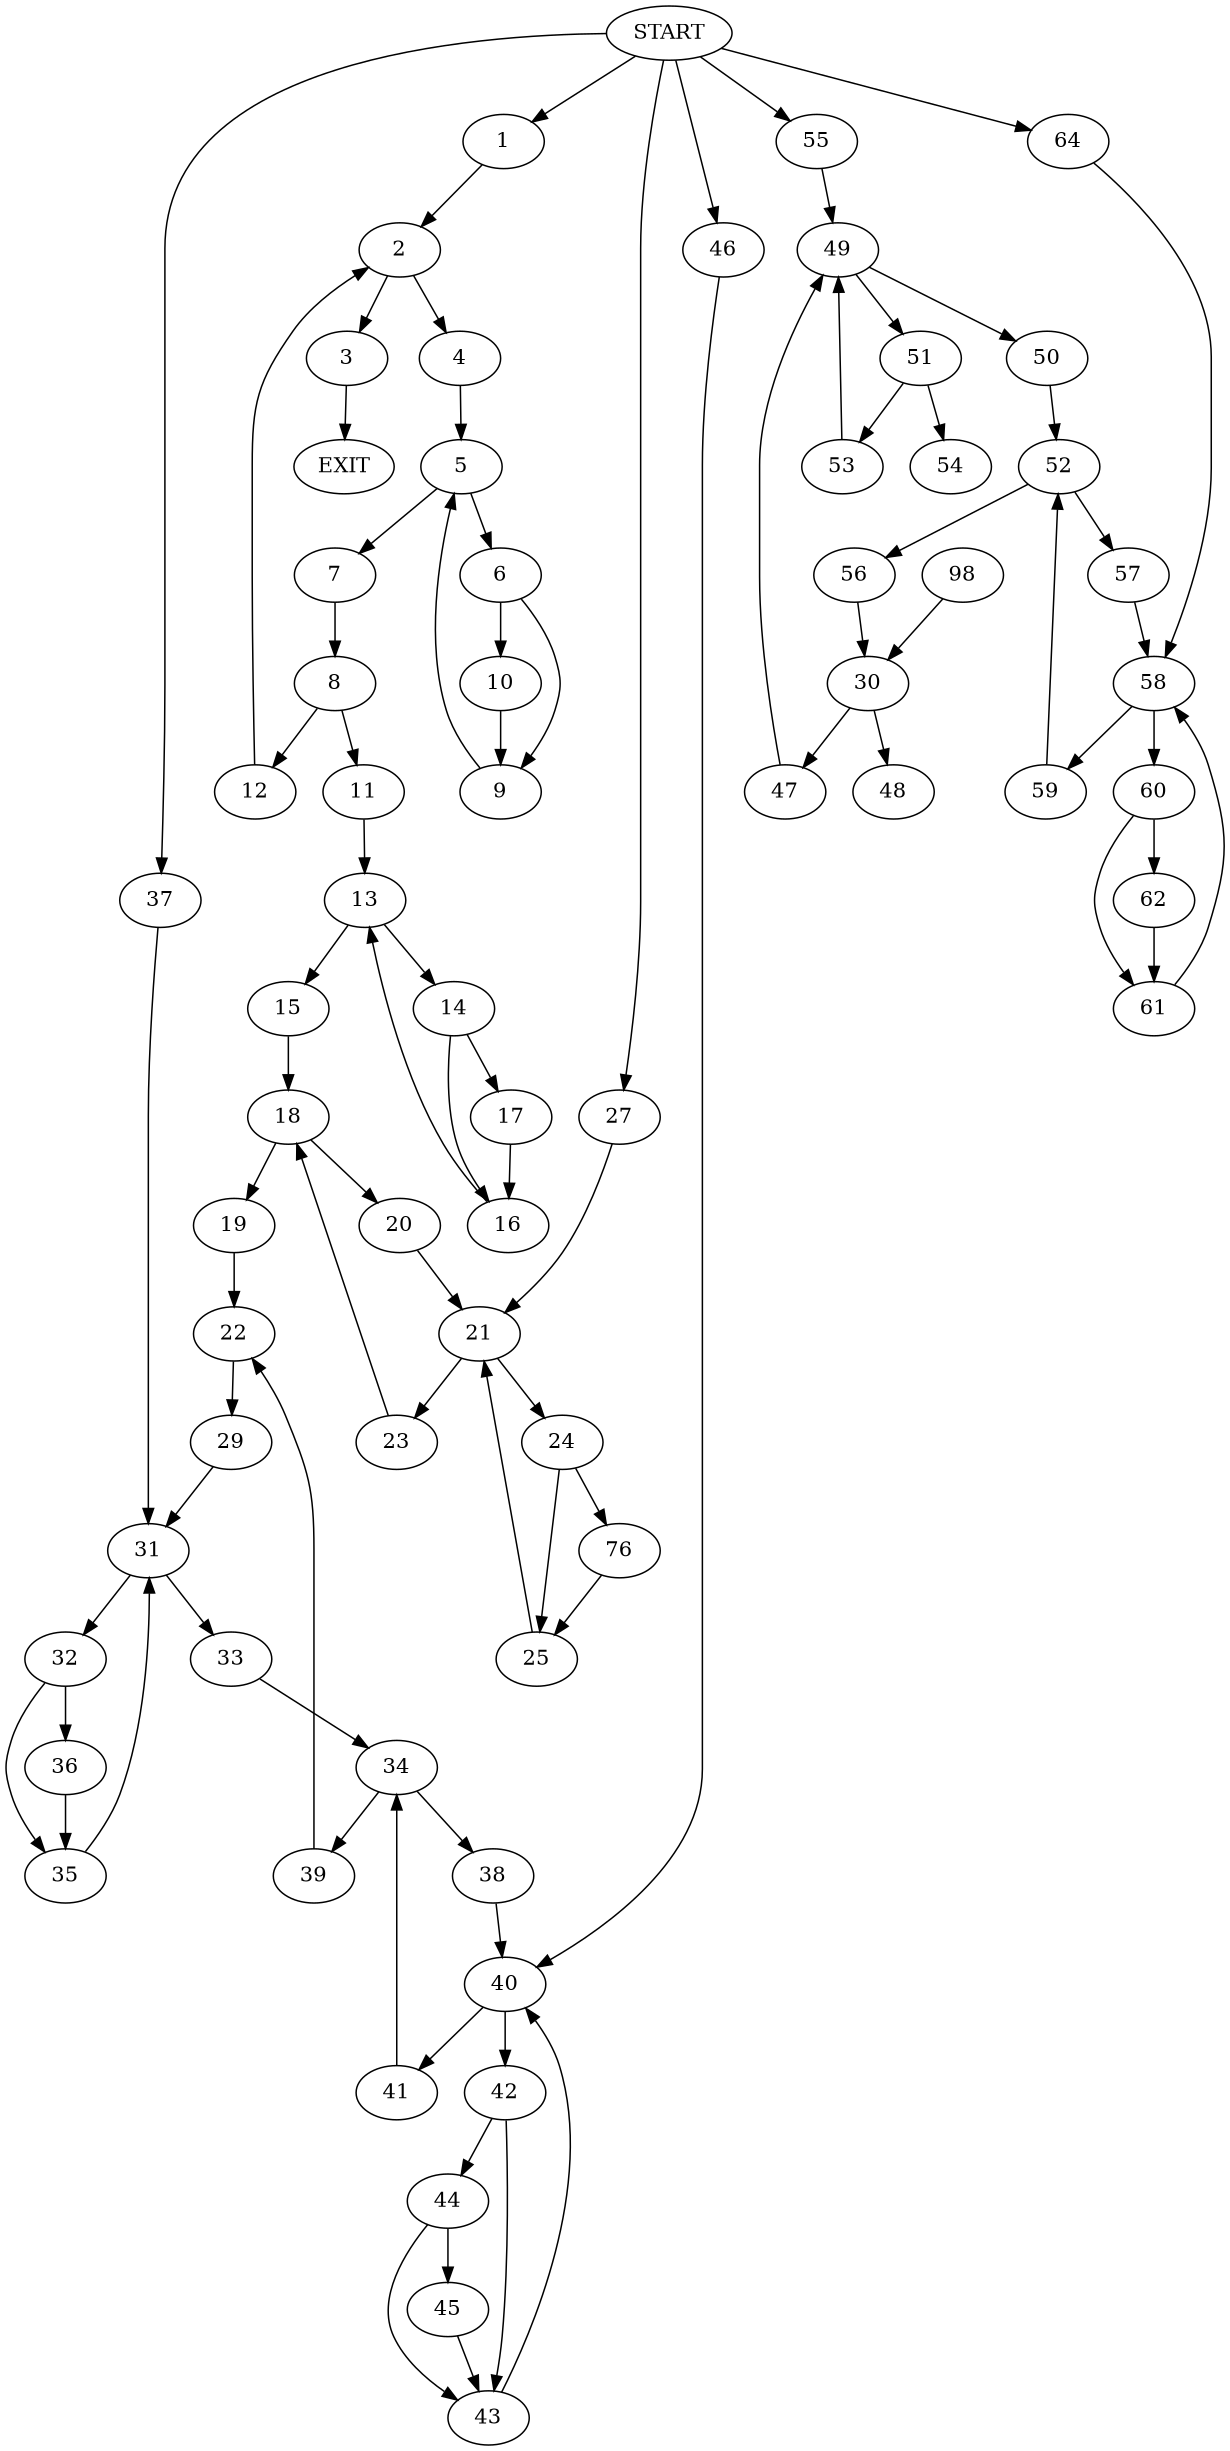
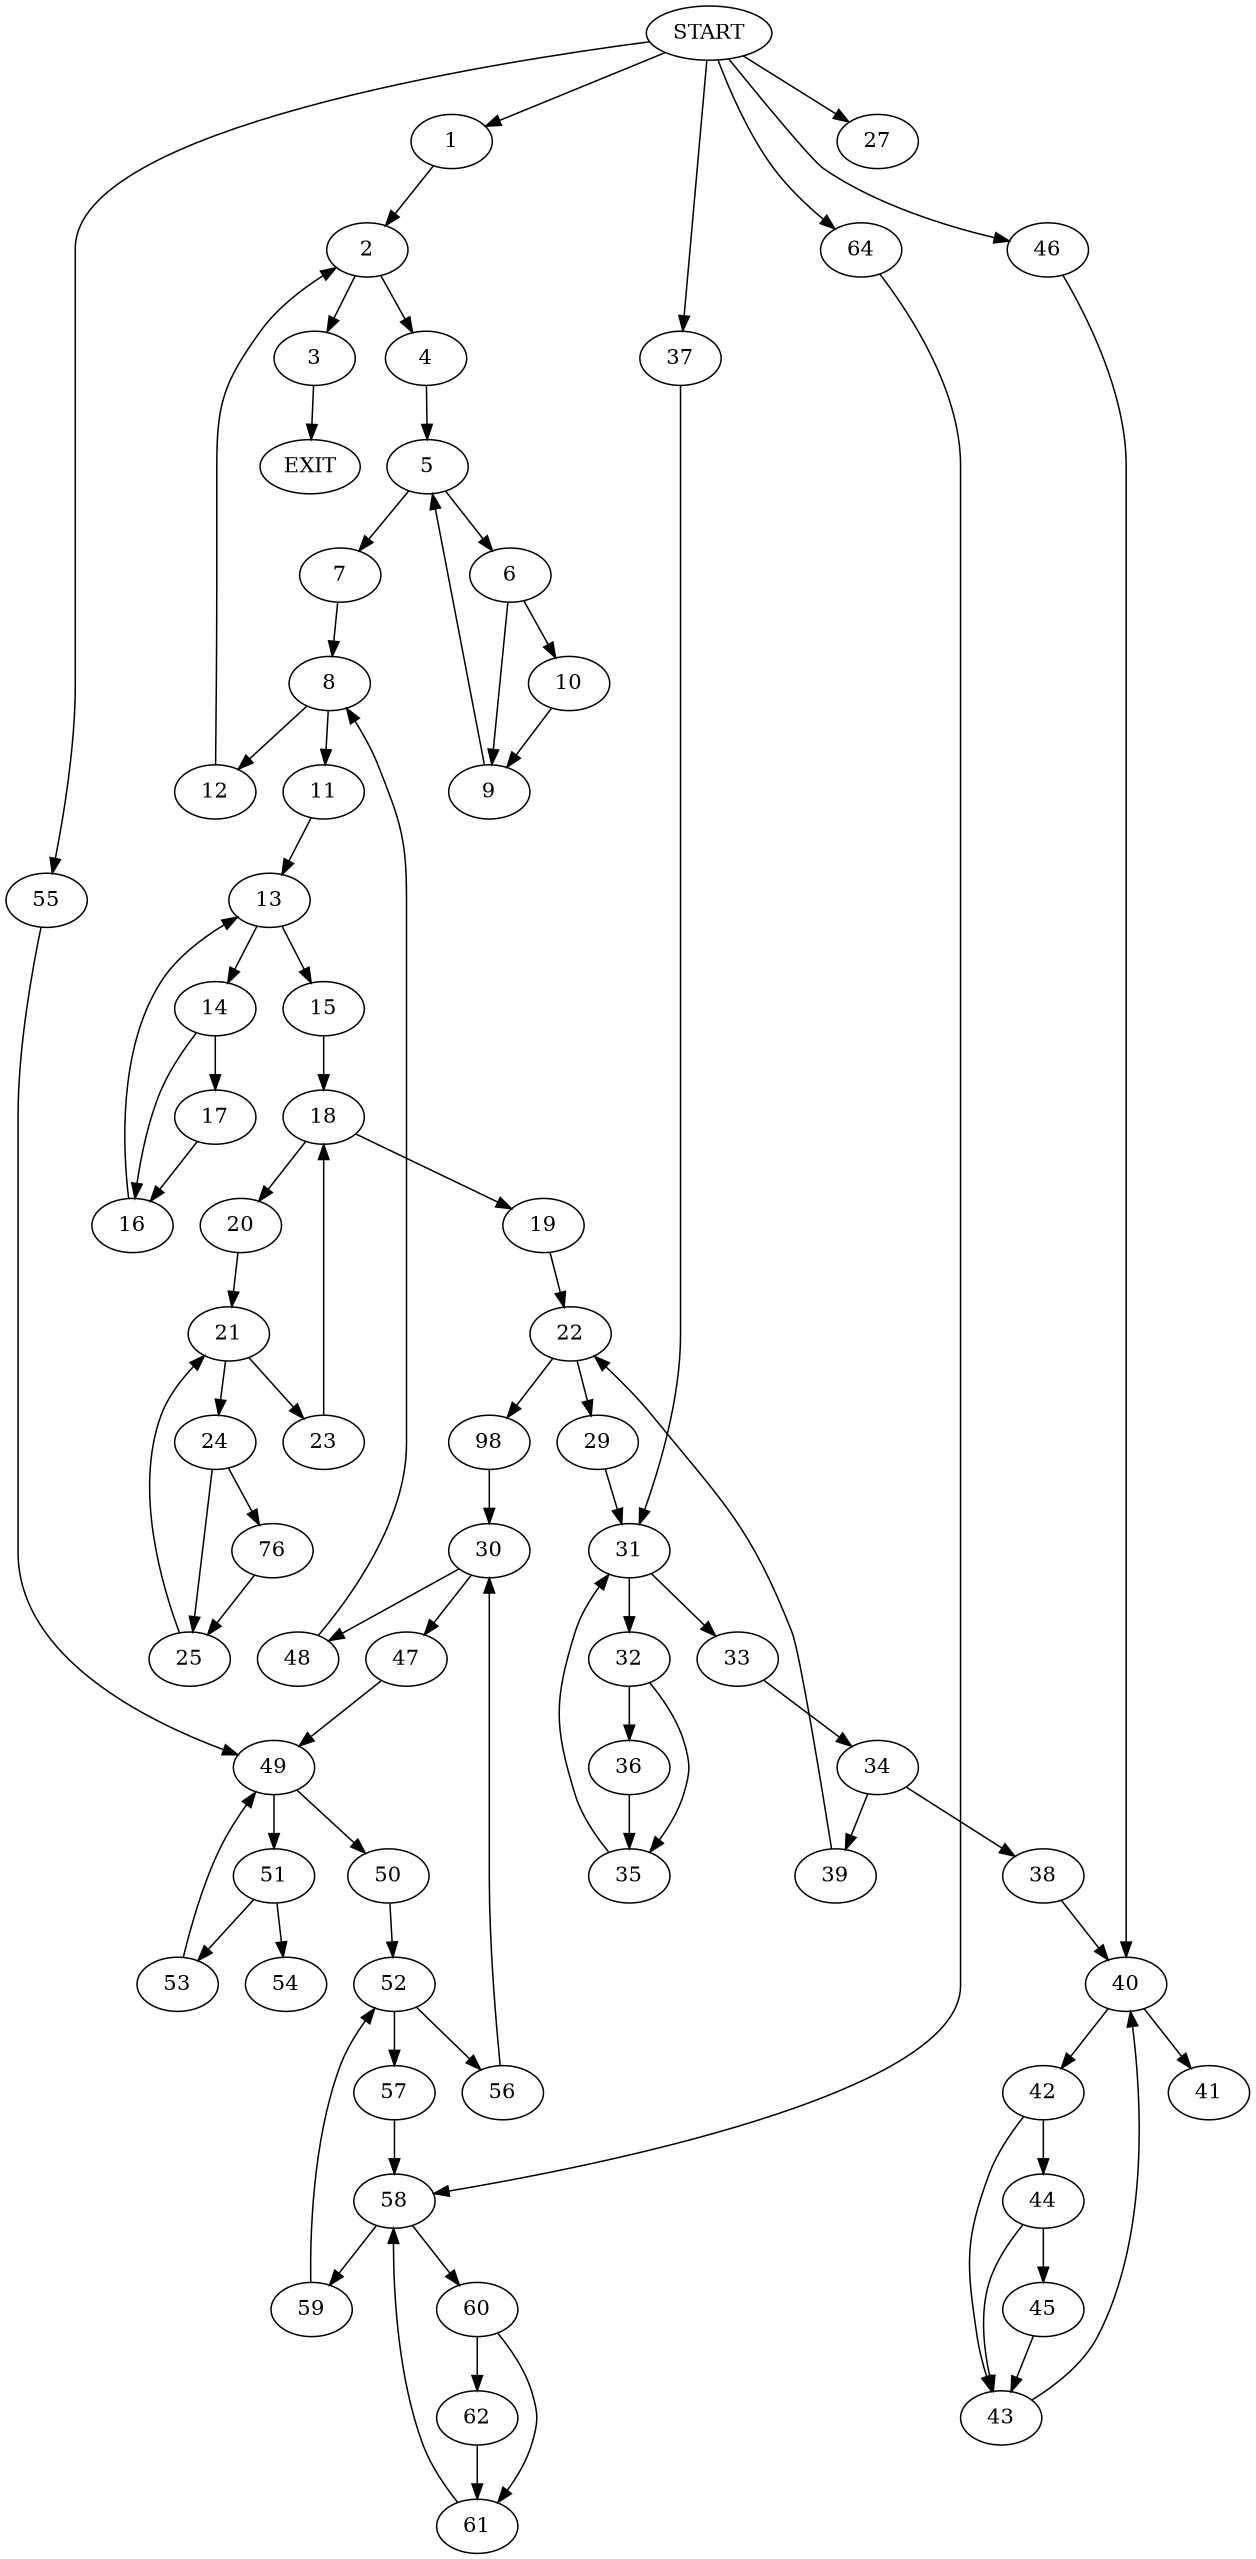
  digraph {
    n1 [label=START]
    1
    27
    37
    46
    55
    64
    2
    21
    31
    40
    49
    58
    n14 [label=EXIT]
    3
    4
    5
    6
    7
    9
    10
    8
    11
    12
    13
    14
    15
    16
    17
    18
    19
    20
    22
    n34 [label=98]
    29
    23
    24
    25
    n39 [label=76]
    30
    47
    48
    32
    33
    35
    36
    34
    38
    39
    41
    42
    43
    44
    45
    50
    51
    52
    53
    54
    56
    57
    59
    60
    61
    62
    n1 -> 1
    n1 -> 27
    n1 -> 37
    n1 -> 46
    n1 -> 55
    n1 -> 64
    1 -> 2
-   27 -> 21
    37 -> 31
    46 -> 40
    55 -> 49
    64 -> 58
    2 -> 3
    2 -> 4
    21 -> 23
    21 -> 24
    31 -> 32
    31 -> 33
    40 -> 41
    40 -> 42
    49 -> 50
    49 -> 51
    58 -> 59
    58 -> 60
    3 -> n14
    4 -> 5
    5 -> 6
    5 -> 7
    6 -> 9
    6 -> 10
    7 -> 8
    9 -> 5
    10 -> 9
    8 -> 11
    8 -> 12
    11 -> 13
    12 -> 2
    13 -> 14
    13 -> 15
    14 -> 16
    14 -> 17
    15 -> 18
    16 -> 13
    17 -> 16
    18 -> 19
    18 -> 20
    19 -> 22
    20 -> 21
+   22 -> n34
    22 -> 29
    n34 -> 30
    29 -> 31
    23 -> 18
    24 -> 25
    24 -> n39
    25 -> 21
    n39 -> 25
    30 -> 47
    30 -> 48
    47 -> 49
+   48 -> 8
    32 -> 35
    32 -> 36
    33 -> 34
    35 -> 31
    36 -> 35
    34 -> 38
    34 -> 39
    38 -> 40
    39 -> 22
-   41 -> 34
    42 -> 43
    42 -> 44
    43 -> 40
    44 -> 43
    44 -> 45
    45 -> 43
    50 -> 52
    51 -> 53
    51 -> 54
    52 -> 56
    52 -> 57
    53 -> 49
    56 -> 30
    57 -> 58
    59 -> 52
    60 -> 61
    60 -> 62
    61 -> 58
    62 -> 61
  }
